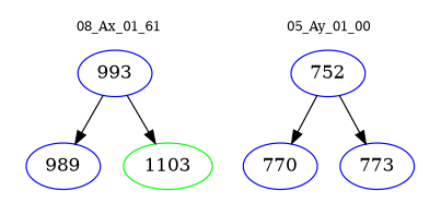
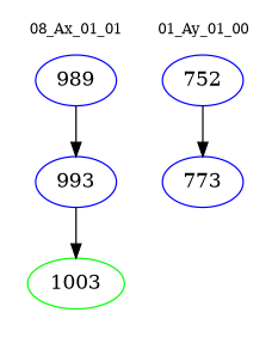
  digraph {
    node [color=blue]
    edge [color=black]
    n1 [label=993]
    n2 [label=989]
-   n3 [color=green label=1103]
+   n3 [color=green label=1003]
    n4 [label=752]
-   n5 [label=770]
    n6 [label=773]
    subgraph cluster_1 {
      color=white
      fontsize=10
-     label="08_Ax_01_61"
+     label="08_Ax_01_01"
      n1
      n2
      n3
    }
    subgraph cluster_2 {
      color=white
      fontsize=10
-     label="05_Ay_01_00"
+     label="01_Ay_01_00"
      n4
-     n5
      n6
    }
-   n1 -> n2
+   n2 -> n1
    n1 -> n3
-   n4 -> n5
    n4 -> n6
  }
